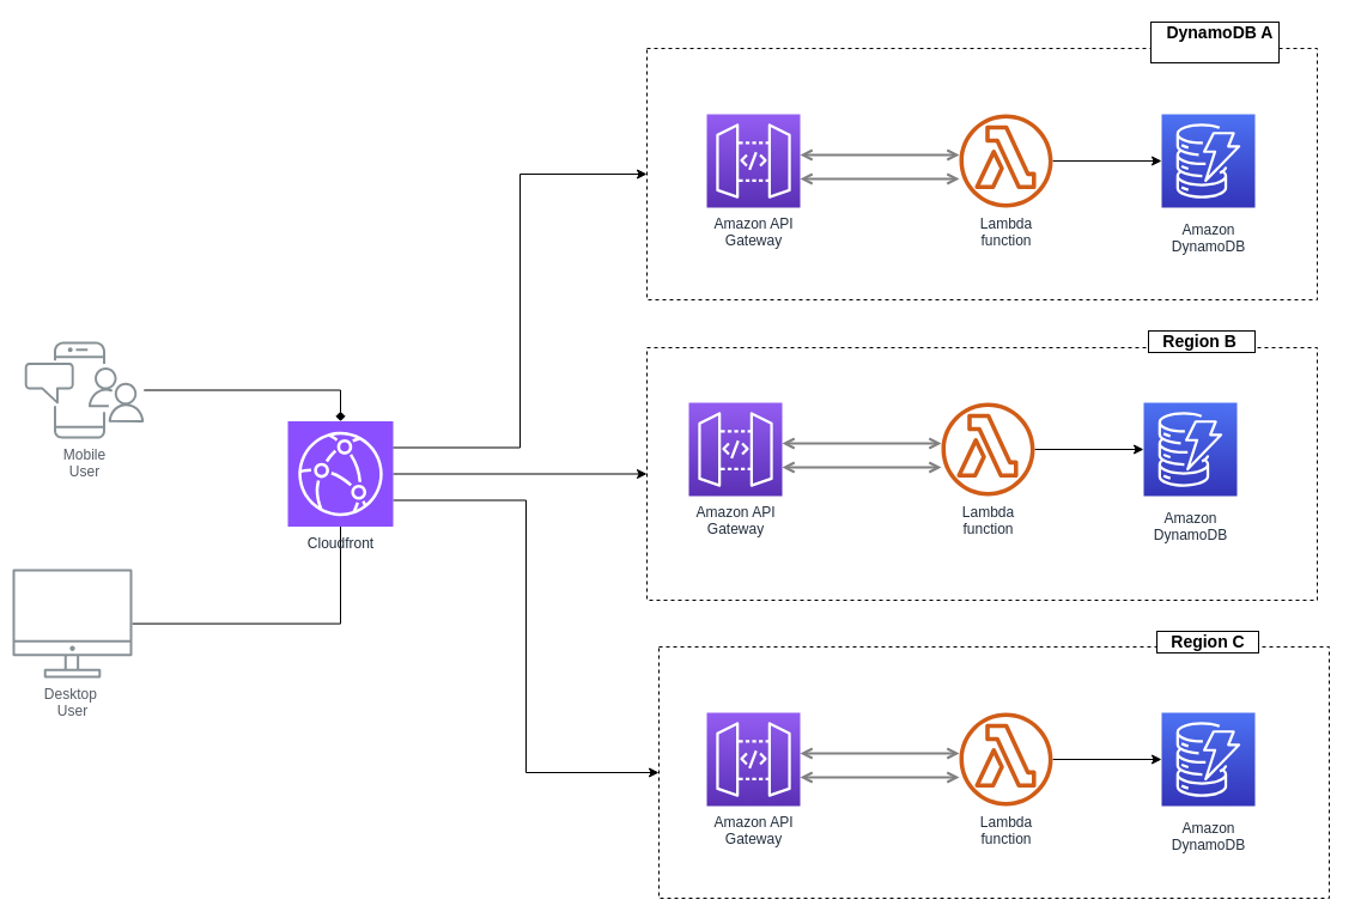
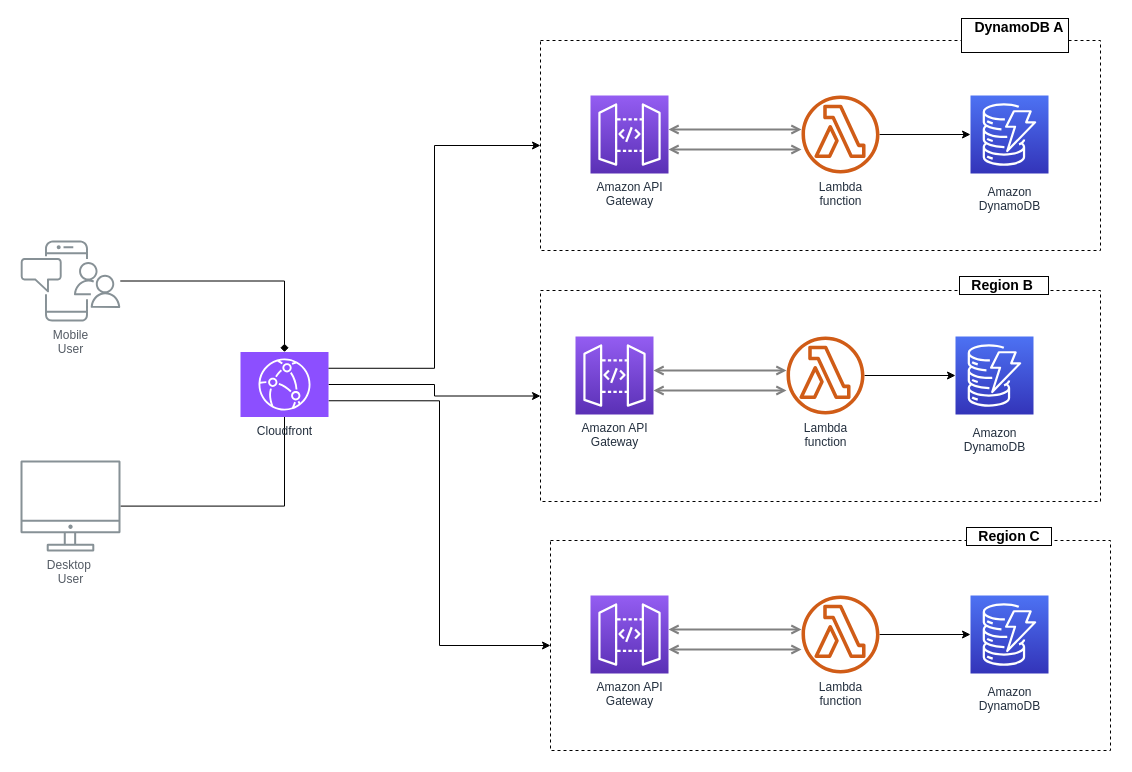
  <mxCell id="0" />
  <mxCell id="1" parent="0" />
  <mxCell id="2" value="" style="rounded=0;whiteSpace=wrap;html=1;dashed=1;" parent="1" vertex="1"><mxGeometry x="540" y="40" width="560" height="210" as="geometry" /></mxCell>
  <mxCell id="3" style="edgeStyle=orthogonalEdgeStyle;rounded=0;orthogonalLoop=1;jettySize=auto;html=1;startArrow=open;startFill=0;endArrow=open;endFill=0;strokeWidth=2;strokeColor=#808080;" parent="1" source="10" target="12" edge="1"><mxGeometry relative="1" as="geometry"><Array as="points"><mxPoint x="731" y="149" /><mxPoint x="731" y="149" /></Array></mxGeometry></mxCell>
  <mxCell id="4" value="" style="edgeStyle=orthogonalEdgeStyle;rounded=0;orthogonalLoop=1;jettySize=auto;html=1;startArrow=none;startFill=0;endArrow=open;endFill=0;strokeWidth=2;strokeColor=#808080;" parent="1" edge="1"><mxGeometry relative="1" as="geometry"><mxPoint x="838.5" y="172.5" as="sourcePoint" /></mxGeometry></mxCell>
  <mxCell id="5" style="edgeStyle=orthogonalEdgeStyle;rounded=0;orthogonalLoop=1;jettySize=auto;html=1;startArrow=open;startFill=0;endArrow=open;endFill=0;strokeWidth=2;strokeColor=#808080;" parent="1" source="10" target="12" edge="1"><mxGeometry relative="1" as="geometry"><mxPoint x="678" y="144" as="sourcePoint" /><mxPoint x="811" y="144" as="targetPoint" /><Array as="points"><mxPoint x="731" y="129" /><mxPoint x="731" y="129" /></Array></mxGeometry></mxCell>
  <mxCell id="6" style="edgeStyle=orthogonalEdgeStyle;rounded=0;orthogonalLoop=1;jettySize=auto;html=1;endArrow=none;" parent="1" source="7" target="16" edge="1"><mxGeometry relative="1" as="geometry" /></mxCell>
- <mxCell id="7" value="Desktop&amp;nbsp;&lt;div&gt;User&lt;/div&gt;" style="outlineConnect=0;gradientColor=none;fontColor=#545B64;strokeColor=none;fillColor=#879196;dashed=0;verticalLabelPosition=bottom;verticalAlign=top;align=center;html=1;fontSize=12;fontStyle=0;aspect=fixed;shape=mxgraph.aws4.illustration_desktop;pointerEvents=1;labelBackgroundColor=#ffffff;" parent="1" vertex="1"><mxGeometry x="10" y="475" width="100" height="91" as="geometry" /></mxCell>
+ <mxCell id="7" value="Desktop&amp;nbsp;&lt;div&gt;User&lt;/div&gt;" style="outlineConnect=0;gradientColor=none;fontColor=#545B64;strokeColor=none;fillColor=#879196;dashed=0;verticalLabelPosition=bottom;verticalAlign=top;align=center;html=1;fontSize=12;fontStyle=0;aspect=fixed;shape=mxgraph.aws4.illustration_desktop;pointerEvents=1;labelBackgroundColor=#ffffff;" parent="1" vertex="1"><mxGeometry x="20" y="460" width="100" height="91" as="geometry" /></mxCell>
  <mxCell id="8" style="edgeStyle=orthogonalEdgeStyle;rounded=0;orthogonalLoop=1;jettySize=auto;html=1;entryX=0.5;entryY=0;entryDx=0;entryDy=0;entryPerimeter=0;endArrow=diamond;" parent="1" source="9" target="16" edge="1"><mxGeometry relative="1" as="geometry" /></mxCell>
- <mxCell id="9" value="Mobile&lt;br&gt;User" style="outlineConnect=0;gradientColor=none;fontColor=#545B64;strokeColor=none;fillColor=#879196;dashed=0;verticalLabelPosition=bottom;verticalAlign=top;align=center;html=1;fontSize=12;fontStyle=0;aspect=fixed;shape=mxgraph.aws4.illustration_notification;pointerEvents=1;labelBackgroundColor=#ffffff;" parent="1" vertex="1"><mxGeometry x="20" y="285" width="100" height="81" as="geometry" /></mxCell>
+ <mxCell id="9" value="Mobile&lt;br&gt;User" style="outlineConnect=0;gradientColor=none;fontColor=#545B64;strokeColor=none;fillColor=#879196;dashed=0;verticalLabelPosition=bottom;verticalAlign=top;align=center;html=1;fontSize=12;fontStyle=0;aspect=fixed;shape=mxgraph.aws4.illustration_notification;pointerEvents=1;labelBackgroundColor=#ffffff;" parent="1" vertex="1"><mxGeometry x="20" y="240" width="100" height="81" as="geometry" /></mxCell>
  <mxCell id="10" value="Amazon API&lt;br&gt;Gateway&lt;br&gt;" style="outlineConnect=0;fontColor=#232F3E;gradientColor=#945DF2;gradientDirection=north;fillColor=#5A30B5;strokeColor=#ffffff;dashed=0;verticalLabelPosition=bottom;verticalAlign=top;align=center;html=1;fontSize=12;fontStyle=0;aspect=fixed;shape=mxgraph.aws4.resourceIcon;resIcon=mxgraph.aws4.api_gateway;labelBackgroundColor=#ffffff;" parent="1" vertex="1"><mxGeometry x="590" y="95" width="78" height="78" as="geometry" /></mxCell>
  <mxCell id="11" style="edgeStyle=orthogonalEdgeStyle;rounded=0;orthogonalLoop=1;jettySize=auto;html=1;" parent="1" source="12" target="13" edge="1"><mxGeometry relative="1" as="geometry" /></mxCell>
  <mxCell id="12" value="Lambda&lt;br&gt;function" style="outlineConnect=0;fontColor=#232F3E;gradientColor=none;fillColor=#D05C17;strokeColor=none;dashed=0;verticalLabelPosition=bottom;verticalAlign=top;align=center;html=1;fontSize=12;fontStyle=0;aspect=fixed;pointerEvents=1;shape=mxgraph.aws4.lambda_function;labelBackgroundColor=#ffffff;" parent="1" vertex="1"><mxGeometry x="801" y="95" width="78" height="78" as="geometry" /></mxCell>
  <mxCell id="13" value="Amazon&lt;br&gt;DynamoDB&lt;br&gt;" style="outlineConnect=0;fontColor=#232F3E;gradientColor=#4D72F3;gradientDirection=north;fillColor=#3334B9;strokeColor=#ffffff;dashed=0;verticalLabelPosition=bottom;verticalAlign=top;align=center;html=1;fontSize=12;fontStyle=0;aspect=fixed;shape=mxgraph.aws4.resourceIcon;resIcon=mxgraph.aws4.dynamodb;labelBackgroundColor=#ffffff;spacingTop=5;" parent="1" vertex="1"><mxGeometry x="970" y="95" width="78" height="78" as="geometry" /></mxCell>
  <mxCell id="14" style="edgeStyle=orthogonalEdgeStyle;rounded=0;orthogonalLoop=1;jettySize=auto;html=1;" parent="1" source="16" target="19" edge="1"><mxGeometry relative="1" as="geometry" /></mxCell>
  <mxCell id="15" style="edgeStyle=orthogonalEdgeStyle;rounded=0;orthogonalLoop=1;jettySize=auto;html=1;entryX=0;entryY=0.5;entryDx=0;entryDy=0;exitX=1;exitY=0.75;exitDx=0;exitDy=0;exitPerimeter=0;" parent="1" source="16" target="26" edge="1"><mxGeometry relative="1" as="geometry" /></mxCell>
- <mxCell id="16" value="Cloudfront" style="sketch=0;points=[[0,0,0],[0.25,0,0],[0.5,0,0],[0.75,0,0],[1,0,0],[0,1,0],[0.25,1,0],[0.5,1,0],[0.75,1,0],[1,1,0],[0,0.25,0],[0,0.5,0],[0,0.75,0],[1,0.25,0],[1,0.5,0],[1,0.75,0]];outlineConnect=0;fontColor=#232F3E;fillColor=#8C4FFF;strokeColor=#ffffff;dashed=0;verticalLabelPosition=bottom;verticalAlign=top;align=center;html=1;fontSize=12;fontStyle=0;aspect=fixed;shape=mxgraph.aws4.resourceIcon;resIcon=mxgraph.aws4.cloudfront;" parent="1" vertex="1"><mxGeometry x="240" y="351.5" width="88" height="88" as="geometry" /></mxCell>
+ <mxCell id="16" value="Cloudfront" style="sketch=0;points=[[0,0,0],[0.25,0,0],[0.5,0,0],[0.75,0,0],[1,0,0],[0,1,0],[0.25,1,0],[0.5,1,0],[0.75,1,0],[1,1,0],[0,0.25,0],[0,0.5,0],[0,0.75,0],[1,0.25,0],[1,0.5,0],[1,0.75,0]];outlineConnect=0;fontColor=#232F3E;fillColor=#8C4FFF;strokeColor=#ffffff;dashed=0;verticalLabelPosition=bottom;verticalAlign=top;align=center;html=1;fontSize=12;fontStyle=0;aspect=fixed;shape=mxgraph.aws4.resourceIcon;resIcon=mxgraph.aws4.cloudfront;" parent="1" vertex="1"><mxGeometry x="240" y="351.5" width="88" height="65" as="geometry" /></mxCell>
  <mxCell id="17" value="&lt;br&gt;&lt;div&gt;&lt;br&gt;&lt;/div&gt;" style="edgeStyle=orthogonalEdgeStyle;rounded=0;orthogonalLoop=1;jettySize=auto;html=1;labelBackgroundColor=none;entryX=0;entryY=0.5;entryDx=0;entryDy=0;exitX=1;exitY=0.25;exitDx=0;exitDy=0;exitPerimeter=0;" parent="1" source="16" target="2" edge="1"><mxGeometry relative="1" as="geometry"><mxPoint x="430" y="362.5" as="sourcePoint" /></mxGeometry></mxCell>
  <mxCell id="18" value="&lt;b&gt;&lt;font style=&quot;font-size: 14px;&quot;&gt;&amp;nbsp; &amp;nbsp;DynamoDB A&amp;nbsp; &amp;nbsp;&lt;/font&gt;&lt;/b&gt;" style="text;html=1;align=center;verticalAlign=middle;whiteSpace=wrap;rounded=0;labelBackgroundColor=default;labelBorderColor=default;" parent="1" vertex="1"><mxGeometry x="960" y="20" width="110" height="30" as="geometry" /></mxCell>
  <mxCell id="19" value="" style="rounded=0;whiteSpace=wrap;html=1;dashed=1;" parent="1" vertex="1"><mxGeometry x="540" y="290" width="560" height="211" as="geometry" /></mxCell>
  <mxCell id="20" style="edgeStyle=orthogonalEdgeStyle;rounded=0;orthogonalLoop=1;jettySize=auto;html=1;startArrow=open;startFill=0;endArrow=open;endFill=0;strokeWidth=2;strokeColor=#808080;" parent="1" source="22" target="24" edge="1"><mxGeometry relative="1" as="geometry"><Array as="points"><mxPoint x="716" y="390" /><mxPoint x="716" y="390" /></Array></mxGeometry></mxCell>
  <mxCell id="21" style="edgeStyle=orthogonalEdgeStyle;rounded=0;orthogonalLoop=1;jettySize=auto;html=1;startArrow=open;startFill=0;endArrow=open;endFill=0;strokeWidth=2;strokeColor=#808080;" parent="1" source="22" target="24" edge="1"><mxGeometry relative="1" as="geometry"><mxPoint x="663" y="385" as="sourcePoint" /><mxPoint x="796" y="385" as="targetPoint" /><Array as="points"><mxPoint x="716" y="370" /><mxPoint x="716" y="370" /></Array></mxGeometry></mxCell>
  <mxCell id="22" value="Amazon API&lt;br&gt;Gateway&lt;br&gt;" style="outlineConnect=0;fontColor=#232F3E;gradientColor=#945DF2;gradientDirection=north;fillColor=#5A30B5;strokeColor=#ffffff;dashed=0;verticalLabelPosition=bottom;verticalAlign=top;align=center;html=1;fontSize=12;fontStyle=0;aspect=fixed;shape=mxgraph.aws4.resourceIcon;resIcon=mxgraph.aws4.api_gateway;labelBackgroundColor=#ffffff;" parent="1" vertex="1"><mxGeometry x="575" y="336" width="78" height="78" as="geometry" /></mxCell>
  <mxCell id="23" style="edgeStyle=orthogonalEdgeStyle;rounded=0;orthogonalLoop=1;jettySize=auto;html=1;" parent="1" source="24" target="25" edge="1"><mxGeometry relative="1" as="geometry" /></mxCell>
  <mxCell id="24" value="Lambda&lt;br&gt;function" style="outlineConnect=0;fontColor=#232F3E;gradientColor=none;fillColor=#D05C17;strokeColor=none;dashed=0;verticalLabelPosition=bottom;verticalAlign=top;align=center;html=1;fontSize=12;fontStyle=0;aspect=fixed;pointerEvents=1;shape=mxgraph.aws4.lambda_function;labelBackgroundColor=#ffffff;" parent="1" vertex="1"><mxGeometry x="786" y="336" width="78" height="78" as="geometry" /></mxCell>
  <mxCell id="25" value="Amazon&lt;br&gt;DynamoDB&lt;br&gt;" style="outlineConnect=0;fontColor=#232F3E;gradientColor=#4D72F3;gradientDirection=north;fillColor=#3334B9;strokeColor=#ffffff;dashed=0;verticalLabelPosition=bottom;verticalAlign=top;align=center;html=1;fontSize=12;fontStyle=0;aspect=fixed;shape=mxgraph.aws4.resourceIcon;resIcon=mxgraph.aws4.dynamodb;labelBackgroundColor=#ffffff;spacingTop=5;" parent="1" vertex="1"><mxGeometry x="955" y="336" width="78" height="78" as="geometry" /></mxCell>
  <mxCell id="26" value="" style="rounded=0;whiteSpace=wrap;html=1;dashed=1;" parent="1" vertex="1"><mxGeometry x="550" y="540" width="560" height="210" as="geometry" /></mxCell>
  <mxCell id="27" style="edgeStyle=orthogonalEdgeStyle;rounded=0;orthogonalLoop=1;jettySize=auto;html=1;startArrow=open;startFill=0;endArrow=open;endFill=0;strokeWidth=2;strokeColor=#808080;" parent="1" source="29" target="31" edge="1"><mxGeometry relative="1" as="geometry"><Array as="points"><mxPoint x="731" y="649" /><mxPoint x="731" y="649" /></Array></mxGeometry></mxCell>
  <mxCell id="28" style="edgeStyle=orthogonalEdgeStyle;rounded=0;orthogonalLoop=1;jettySize=auto;html=1;startArrow=open;startFill=0;endArrow=open;endFill=0;strokeWidth=2;strokeColor=#808080;" parent="1" source="29" target="31" edge="1"><mxGeometry relative="1" as="geometry"><mxPoint x="678" y="644" as="sourcePoint" /><mxPoint x="811" y="644" as="targetPoint" /><Array as="points"><mxPoint x="731" y="629" /><mxPoint x="731" y="629" /></Array></mxGeometry></mxCell>
  <mxCell id="29" value="Amazon API&lt;br&gt;Gateway&lt;br&gt;" style="outlineConnect=0;fontColor=#232F3E;gradientColor=#945DF2;gradientDirection=north;fillColor=#5A30B5;strokeColor=#ffffff;dashed=0;verticalLabelPosition=bottom;verticalAlign=top;align=center;html=1;fontSize=12;fontStyle=0;aspect=fixed;shape=mxgraph.aws4.resourceIcon;resIcon=mxgraph.aws4.api_gateway;labelBackgroundColor=#ffffff;" parent="1" vertex="1"><mxGeometry x="590" y="595" width="78" height="78" as="geometry" /></mxCell>
  <mxCell id="30" style="edgeStyle=orthogonalEdgeStyle;rounded=0;orthogonalLoop=1;jettySize=auto;html=1;" parent="1" source="31" target="32" edge="1"><mxGeometry relative="1" as="geometry" /></mxCell>
  <mxCell id="31" value="Lambda&lt;br&gt;function" style="outlineConnect=0;fontColor=#232F3E;gradientColor=none;fillColor=#D05C17;strokeColor=none;dashed=0;verticalLabelPosition=bottom;verticalAlign=top;align=center;html=1;fontSize=12;fontStyle=0;aspect=fixed;pointerEvents=1;shape=mxgraph.aws4.lambda_function;labelBackgroundColor=#ffffff;" parent="1" vertex="1"><mxGeometry x="801" y="595" width="78" height="78" as="geometry" /></mxCell>
  <mxCell id="32" value="Amazon&lt;br&gt;DynamoDB&lt;br&gt;" style="outlineConnect=0;fontColor=#232F3E;gradientColor=#4D72F3;gradientDirection=north;fillColor=#3334B9;strokeColor=#ffffff;dashed=0;verticalLabelPosition=bottom;verticalAlign=top;align=center;html=1;fontSize=12;fontStyle=0;aspect=fixed;shape=mxgraph.aws4.resourceIcon;resIcon=mxgraph.aws4.dynamodb;labelBackgroundColor=#ffffff;spacingTop=5;" parent="1" vertex="1"><mxGeometry x="970" y="595" width="78" height="78" as="geometry" /></mxCell>
  <mxCell id="33" value="&lt;b&gt;&lt;font style=&quot;font-size: 14px;&quot;&gt;&amp;nbsp; &amp;nbsp;Region B&amp;nbsp; &amp;nbsp;&amp;nbsp;&lt;/font&gt;&lt;/b&gt;" style="text;html=1;align=center;verticalAlign=middle;whiteSpace=wrap;rounded=0;labelBackgroundColor=default;labelBorderColor=default;" parent="1" vertex="1"><mxGeometry x="949" y="270" width="110" height="30" as="geometry" /></mxCell>
  <mxCell id="34" value="&lt;b&gt;&lt;font style=&quot;font-size: 14px;&quot;&gt;&amp;nbsp; &amp;nbsp;Region C&amp;nbsp; &amp;nbsp;&lt;/font&gt;&lt;/b&gt;" style="text;html=1;align=center;verticalAlign=middle;whiteSpace=wrap;rounded=0;labelBackgroundColor=default;labelBorderColor=default;" parent="1" vertex="1"><mxGeometry x="954" y="521" width="110" height="30" as="geometry" /></mxCell>
